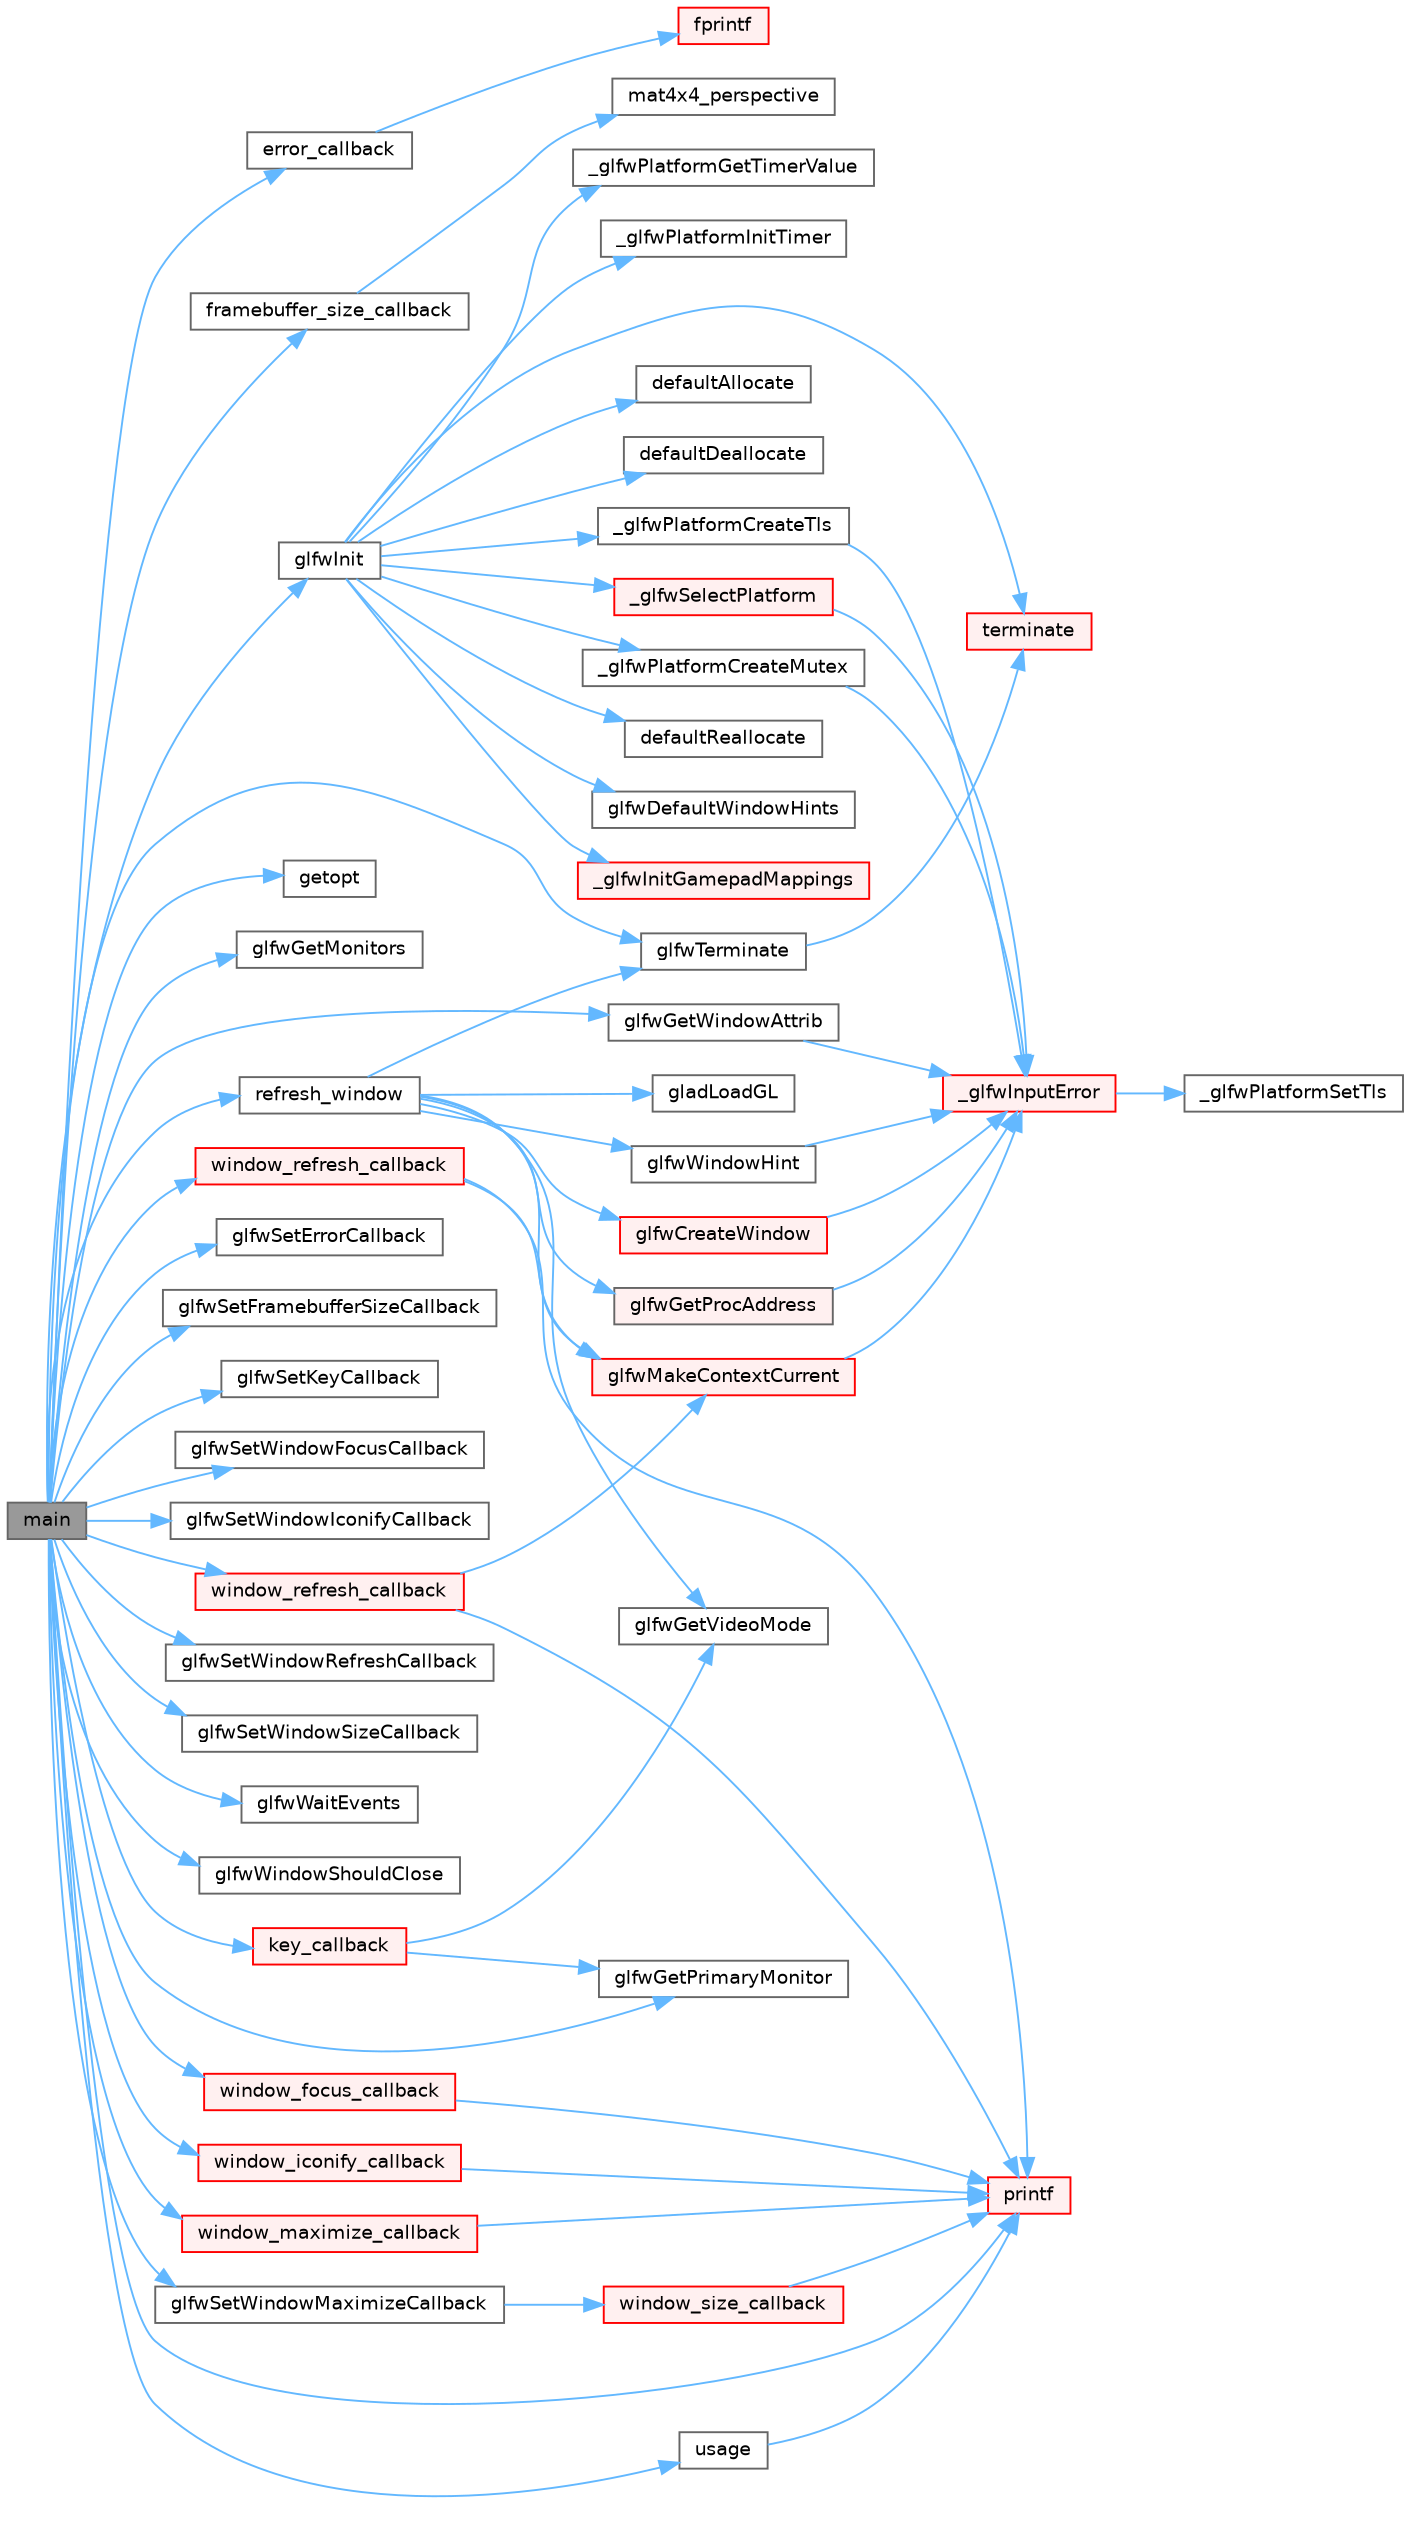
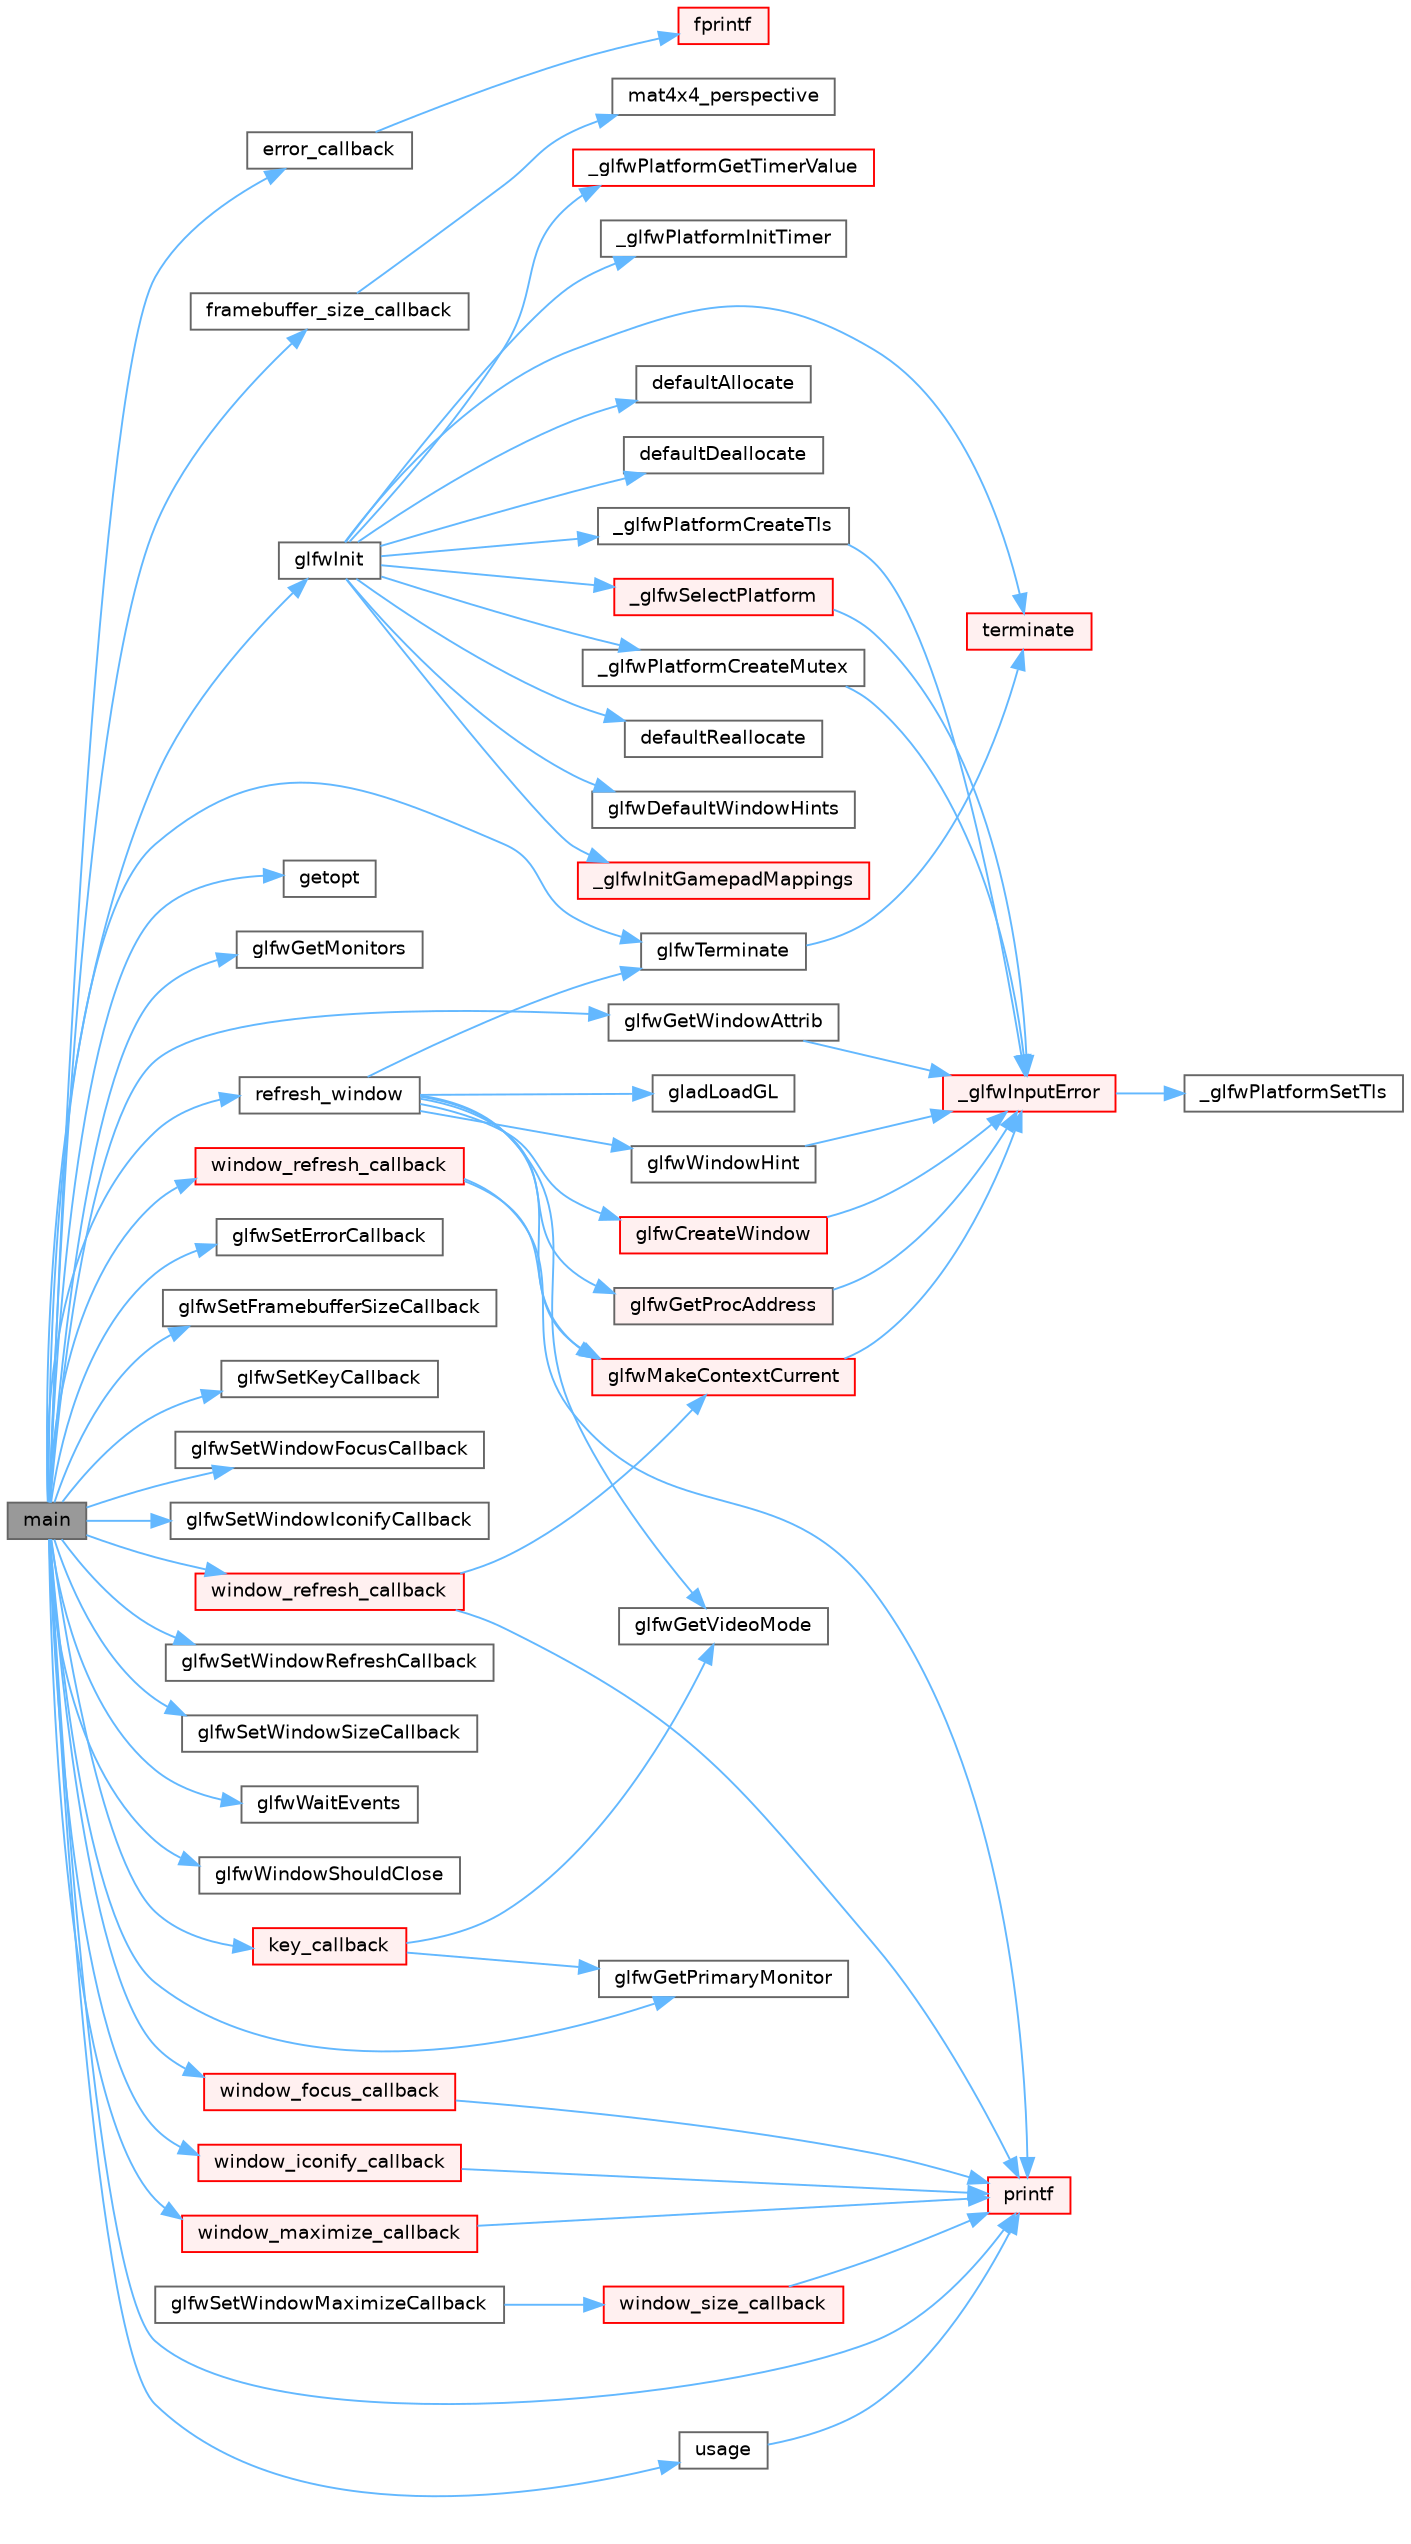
  digraph {
    rankdir=LR
    node [color=grey40 fillcolor=white fontname=Helvetica fontsize=10 shape=box style=filled]
    edge [color=steelblue1 fontname=Helvetica fontsize=10 labelfontname=Helvetica labelfontsize=10 style=solid]
    n1 [color=gray40 fillcolor=grey60 fontcolor=black height=0.2 label=main width=0.4]
    n2 [height=0.2 label=refresh_window width=0.4]
    n3 [height=0.2 label=glfwTerminate width=0.4]
    n4 [height=0.2 label=error_callback width=0.4]
    n5 [height=0.2 label=framebuffer_size_callback width=0.4]
    n6 [height=0.2 label=getopt width=0.4]
    n7 [height=0.2 label=glfwGetMonitors width=0.4]
    n8 [height=0.2 label=glfwGetPrimaryMonitor width=0.4]
    n9 [height=0.2 label=glfwGetWindowAttrib width=0.4]
    n10 [height=0.2 label=glfwInit width=0.4]
    n11 [height=0.2 label=glfwSetErrorCallback width=0.4]
    n12 [height=0.2 label=glfwSetFramebufferSizeCallback width=0.4]
    n13 [height=0.2 label=glfwSetKeyCallback width=0.4]
    n14 [height=0.2 label=glfwSetWindowFocusCallback width=0.4]
    n15 [height=0.2 label=glfwSetWindowIconifyCallback width=0.4]
    n16 [height=0.2 label=glfwSetWindowMaximizeCallback width=0.4]
    n17 [height=0.2 label=glfwSetWindowRefreshCallback width=0.4]
    n18 [height=0.2 label=glfwSetWindowSizeCallback width=0.4]
    n19 [height=0.2 label=glfwWaitEvents width=0.4]
    n20 [height=0.2 label=glfwWindowShouldClose width=0.4]
    n21 [color=red fillcolor="#FFF0F0" height=0.2 label=key_callback width=0.4]
    n22 [color=red fillcolor="#FFF0F0" height=0.2 label=printf width=0.4]
    n23 [height=0.2 label=usage width=0.4]
    n24 [color=red fillcolor="#FFF0F0" height=0.2 label=window_focus_callback width=0.4]
    n25 [color=red fillcolor="#FFF0F0" height=0.2 label=window_iconify_callback width=0.4]
    n26 [color=red fillcolor="#FFF0F0" height=0.2 label=window_maximize_callback width=0.4]
    n27 [color=red fillcolor="#FFF0F0" height=0.2 label=window_refresh_callback width=0.4]
    n28 [color=red fillcolor="#FFF0F0" height=0.2 label=window_refresh_callback width=0.4]
    n29 [height=0.2 label=gladLoadGL width=0.4]
    n30 [color=red fillcolor="#FFF0F0" height=0.2 label=glfwCreateWindow width=0.4]
    n31 [fillcolor="#FFF0F0" height=0.2 label=glfwGetProcAddress width=0.4]
    n32 [height=0.2 label=glfwGetVideoMode width=0.4]
    n33 [color=red fillcolor="#FFF0F0" height=0.2 label=glfwMakeContextCurrent width=0.4]
    n34 [height=0.2 label=glfwWindowHint width=0.4]
    n35 [color=red fillcolor="#FFF0F0" height=0.2 label=terminate width=0.4]
    n36 [color=red fillcolor="#FFF0F0" height=0.2 label=fprintf width=0.4]
    n37 [height=0.2 label=mat4x4_perspective width=0.4]
    n38 [color=red fillcolor="#FFF0F0" height=0.2 label=_glfwInputError width=0.4]
    n39 [color=red fillcolor="#FFF0F0" height=0.2 label=_glfwInitGamepadMappings width=0.4]
    n40 [height=0.2 label=_glfwPlatformCreateMutex width=0.4]
    n41 [height=0.2 label=_glfwPlatformCreateTls width=0.4]
-   n42 [height=0.2 label=_glfwPlatformGetTimerValue width=0.4]
+   n42 [color=red height=0.2 label=_glfwPlatformGetTimerValue width=0.4]
    n43 [height=0.2 label=_glfwPlatformInitTimer width=0.4]
    n44 [color=red fillcolor="#FFF0F0" height=0.2 label=_glfwSelectPlatform width=0.4]
    n45 [height=0.2 label=defaultAllocate width=0.4]
    n46 [height=0.2 label=defaultDeallocate width=0.4]
    n47 [height=0.2 label=defaultReallocate width=0.4]
    n48 [height=0.2 label=glfwDefaultWindowHints width=0.4]
    n49 [color=red fillcolor="#FFF0F0" height=0.2 label=window_size_callback width=0.4]
    n50 [height=0.2 label=_glfwPlatformSetTls width=0.4]
    n1 -> n2
    n1 -> n3
    n1 -> n4
    n1 -> n5
    n1 -> n6
    n1 -> n7
    n1 -> n8
    n1 -> n9
    n1 -> n10
    n1 -> n11
    n1 -> n12
    n1 -> n13
    n1 -> n14
    n1 -> n15
-   n1 -> n16
    n1 -> n17
    n1 -> n18
    n1 -> n19
    n1 -> n20
    n1 -> n21
    n1 -> n22
    n1 -> n23
    n1 -> n24
    n1 -> n25
    n1 -> n26
    n1 -> n27
    n1 -> n28
    n2 -> n3
    n2 -> n29
    n2 -> n30
    n2 -> n31
    n2 -> n32
    n2 -> n33
    n2 -> n34
    n3 -> n35
    n4 -> n36
    n5 -> n37
    n9 -> n38
    n10 -> n35
    n10 -> n39
    n10 -> n40
    n10 -> n41
    n10 -> n42
    n10 -> n43
    n10 -> n44
    n10 -> n45
    n10 -> n46
    n10 -> n47
    n10 -> n48
    n16 -> n49
    n21 -> n8
    n21 -> n32
    n23 -> n22
    n24 -> n22
    n25 -> n22
    n26 -> n22
    n27 -> n22
    n27 -> n33
    n28 -> n22
    n28 -> n33
    n30 -> n38
    n31 -> n38
    n33 -> n38
    n34 -> n38
    n38 -> n50
    n40 -> n38
    n41 -> n38
    n44 -> n38
    n49 -> n22
  }
